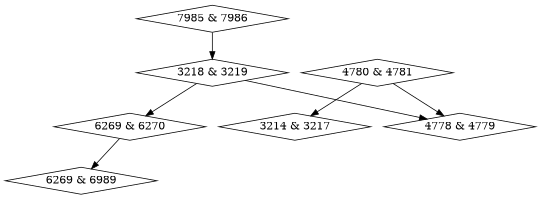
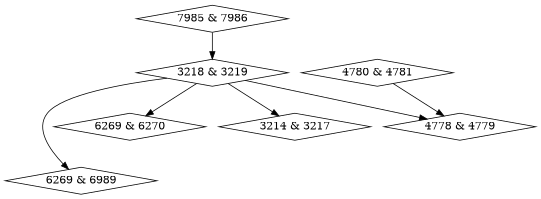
  digraph {
    node [shape=diamond]
    n1 [label="3214 & 3217"]
    n2 [label="3218 & 3219"]
    n3 [label="6269 & 6270"]
    n4 [label="6269 & 6989"]
    n5 [label="4778 & 4779"]
    n6 [label="4780 & 4781"]
    n7 [label="7985 & 7986"]
-   n6 -> n1
+   n2 -> n1
    n2 -> n3
-   n3 -> n4
+   n2 -> n4
    n2 -> n5
    n6 -> n5
    n7 -> n2
  }
